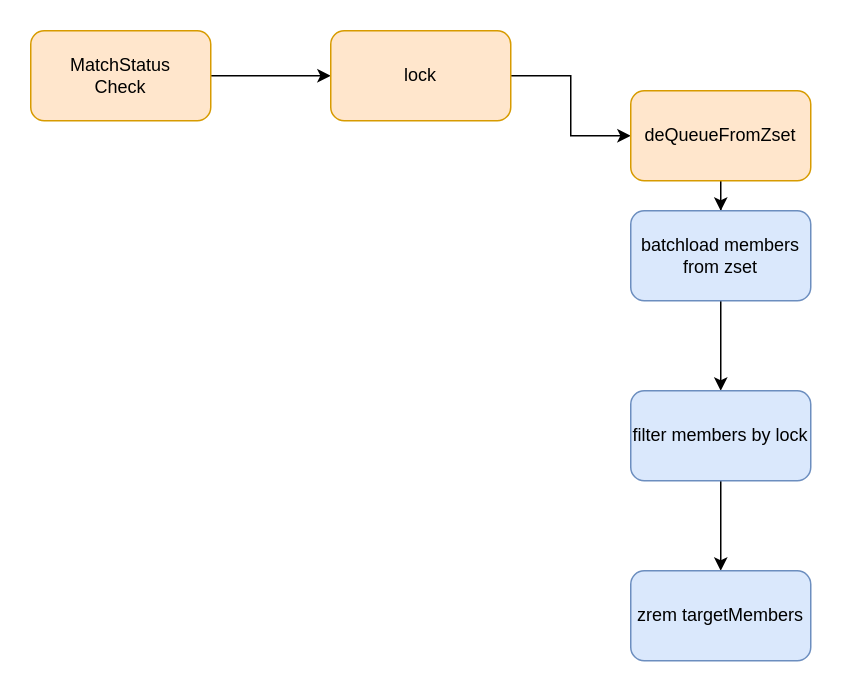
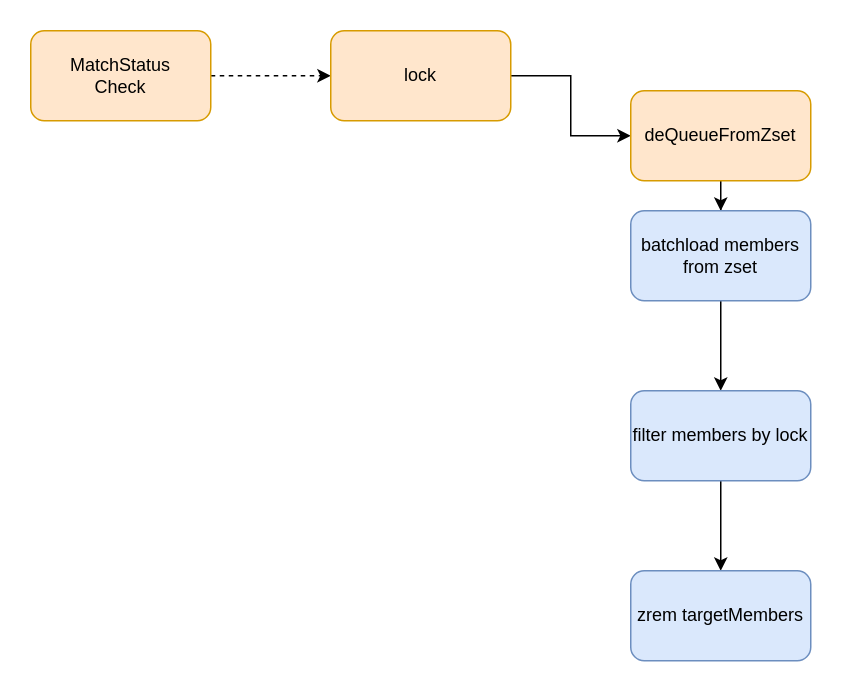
  <mxCell id="0" />
  <mxCell id="1" parent="0" />
- <mxCell id="2" value="" style="edgeStyle=orthogonalEdgeStyle;rounded=0;orthogonalLoop=1;jettySize=auto;html=1;" parent="1" source="3" target="5" edge="1"><mxGeometry relative="1" as="geometry" /></mxCell>
+ <mxCell id="2" value="" style="edgeStyle=orthogonalEdgeStyle;rounded=0;orthogonalLoop=1;jettySize=auto;html=1;dashed=1;" parent="1" source="3" target="5" edge="1"><mxGeometry relative="1" as="geometry" /></mxCell>
  <mxCell id="3" value="MatchStatus&lt;br&gt;Check" style="rounded=1;whiteSpace=wrap;html=1;fillColor=#ffe6cc;strokeColor=#d79b00;" parent="1" vertex="1"><mxGeometry x="20" y="20" width="120" height="60" as="geometry" /></mxCell>
  <mxCell id="4" value="" style="edgeStyle=orthogonalEdgeStyle;rounded=0;orthogonalLoop=1;jettySize=auto;html=1;" parent="1" source="5" target="7" edge="1"><mxGeometry relative="1" as="geometry" /></mxCell>
  <mxCell id="5" value="lock" style="rounded=1;whiteSpace=wrap;html=1;fillColor=#ffe6cc;strokeColor=#d79b00;" parent="1" vertex="1"><mxGeometry x="220" y="20" width="120" height="60" as="geometry" /></mxCell>
  <mxCell id="6" value="" style="edgeStyle=orthogonalEdgeStyle;rounded=0;orthogonalLoop=1;jettySize=auto;html=1;" parent="1" source="7" target="9" edge="1"><mxGeometry relative="1" as="geometry" /></mxCell>
  <mxCell id="7" value="deQueueFromZset" style="rounded=1;whiteSpace=wrap;html=1;fillColor=#ffe6cc;strokeColor=#d79b00;" parent="1" vertex="1"><mxGeometry x="420" y="60" width="120" height="60" as="geometry" /></mxCell>
  <mxCell id="8" value="" style="edgeStyle=orthogonalEdgeStyle;rounded=0;orthogonalLoop=1;jettySize=auto;html=1;" parent="1" source="9" target="11" edge="1"><mxGeometry relative="1" as="geometry" /></mxCell>
  <mxCell id="9" value="batchload members from zset" style="rounded=1;whiteSpace=wrap;html=1;fillColor=#dae8fc;strokeColor=#6c8ebf;" parent="1" vertex="1"><mxGeometry x="420" y="140" width="120" height="60" as="geometry" /></mxCell>
  <mxCell id="10" value="" style="edgeStyle=orthogonalEdgeStyle;rounded=0;orthogonalLoop=1;jettySize=auto;html=1;" parent="1" source="11" target="12" edge="1"><mxGeometry relative="1" as="geometry" /></mxCell>
  <mxCell id="11" value="filter members by lock" style="rounded=1;whiteSpace=wrap;html=1;fillColor=#dae8fc;strokeColor=#6c8ebf;" parent="1" vertex="1"><mxGeometry x="420" y="260" width="120" height="60" as="geometry" /></mxCell>
  <mxCell id="12" value="zrem targetMembers" style="rounded=1;whiteSpace=wrap;html=1;fillColor=#dae8fc;strokeColor=#6c8ebf;" parent="1" vertex="1"><mxGeometry x="420" y="380" width="120" height="60" as="geometry" /></mxCell>
